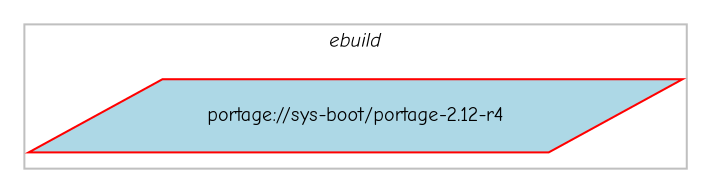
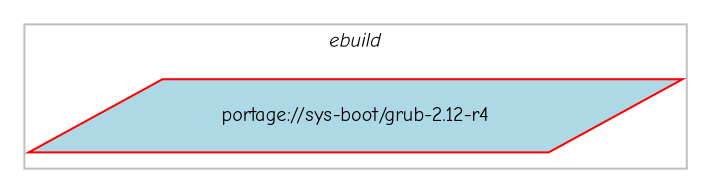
  digraph {
    compound=true
    concentrate=true
    fontname="Comic Neue"
    fontsize=10
    newrank=true
    rankdir=LR
    ranksep=1.5
-   n1 [color=red fontname="Comic Neue" fontsize=10 label="portage://sys-boot/portage-2.12-r4" width=4 style=filled fillcolor=lightblue shape=parallelogram]
+   n1 [color=red fontname="Comic Neue" fontsize=10 label="portage://sys-boot/grub-2.12-r4" width=4 style=filled fillcolor=lightblue shape=parallelogram]
    subgraph cluster_1 {
      color=gray
      label=<<i>ebuild</i>>
      n1
    }
    subgraph cluster_2 {
      color=gray
      label=<<i>dependencies</i>>
      subgraph cluster_3 {
        color=gray
        fillcolor="#eeeeee"
        label=<<i>compile</i>>
        style=filled
      }
      subgraph cluster_4 {
        color=gray
        fillcolor="#eeeeee"
        label=<<i>compile and run</i>>
        style=filled
      }
      subgraph cluster_5 {
        color=gray
        fillcolor="#eeeeee"
        label=<<i>run</i>>
        style=filled
      }
    }
    subgraph cluster_6 {
      color=gray
      label=<<i>candidates</i>>
      rank=same
    }
  }
